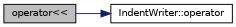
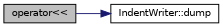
  digraph {
    rankdir=LR
    node [color=black fontname=Helvetica fontsize=10 shape=record style=filled]
    n1 [fillcolor=grey75 fontcolor=black height=0.2 label="operator\<\<" width=0.4]
-   n2 [fillcolor=white height=0.2 label="IndentWriter::operator" width=0.4]
+   n2 [fillcolor=white height=0.2 label="IndentWriter::dump" width=0.4]
    n1 -> n2 [color=midnightblue fontname=Helvetica fontsize=10 labelfontname=Helvetica labelfontsize=10 style=solid]
  }
